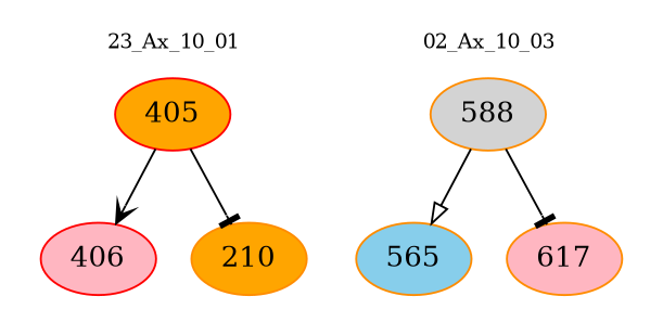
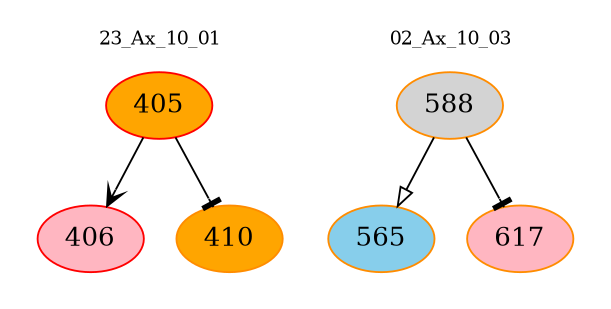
  digraph {
    node [color=darkorange fillcolor=orange style=filled]
    edge [arrowhead=tee color=black]
    n1 [color=red label=405]
    n2 [color=red fillcolor=lightpink label=406]
-   n3 [label=210]
+   n3 [label=410]
    n4 [fillcolor=lightgrey label=588]
    n5 [fillcolor=skyblue label=565]
    n6 [fillcolor=lightpink label=617]
    subgraph cluster_1 {
      color=white
      fontsize=10
      label="23_Ax_10_01"
      n1
      n2
      n3
    }
    subgraph cluster_2 {
      color=white
      fontsize=10
      label="02_Ax_10_03"
      n4
      n5
      n6
    }
    n1 -> n2 [arrowhead=vee]
    n1 -> n3
    n4 -> n5 [arrowhead=onormal]
    n4 -> n6
  }
